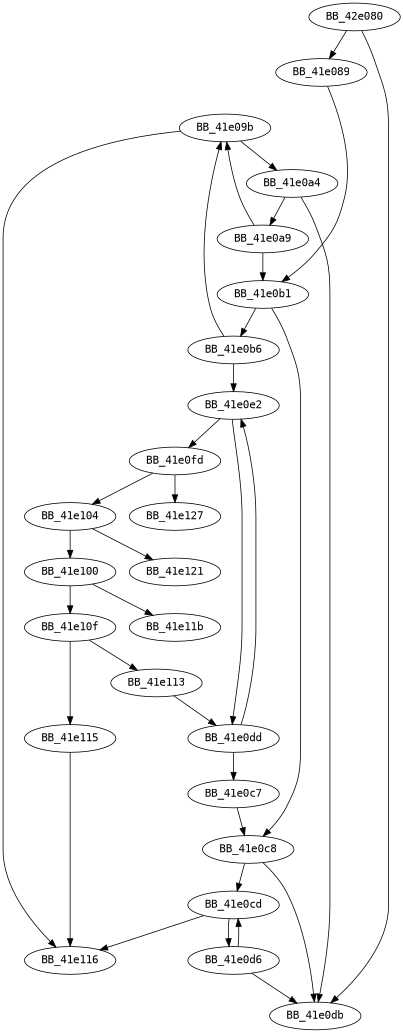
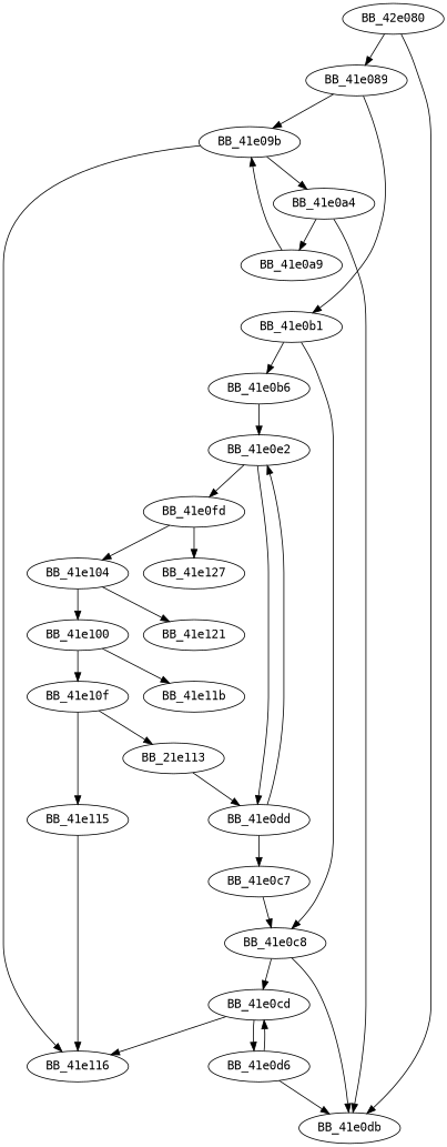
  digraph {
    fontname="DejaVu Sans Mono"
    node [fontname="DejaVu Sans Mono"]
    edge [fontname="DejaVu Sans Mono"]
    n1 [label=BB_42e080]
    BB_41e089
    BB_41e0db
    BB_41e09b
    BB_41e0b1
    BB_41e0a4
    BB_41e116
    BB_41e0b6
    BB_41e0c8
    BB_41e0a9
    BB_41e0e2
    BB_41e0cd
    BB_41e0dd
    BB_41e0fd
    BB_41e0d6
    BB_41e0c7
    BB_41e104
    BB_41e127
    n19 [label=BB_41e100]
    BB_41e121
    BB_41e10f
    BB_41e11b
-   BB_41e113
+   BB_41e113 [label=BB_21e113]
    BB_41e115
    n1 -> BB_41e089
    n1 -> BB_41e0db
-   BB_41e0b6 -> BB_41e09b
+   BB_41e089 -> BB_41e09b
    BB_41e089 -> BB_41e0b1
    BB_41e09b -> BB_41e0a4
    BB_41e09b -> BB_41e116
    BB_41e0b1 -> BB_41e0b6
    BB_41e0b1 -> BB_41e0c8
    BB_41e0a4 -> BB_41e0db
    BB_41e0a4 -> BB_41e0a9
    BB_41e0b6 -> BB_41e0e2
    BB_41e0c8 -> BB_41e0db
    BB_41e0c8 -> BB_41e0cd
    BB_41e0a9 -> BB_41e09b
-   BB_41e0a9 -> BB_41e0b1
    BB_41e0e2 -> BB_41e0dd
    BB_41e0e2 -> BB_41e0fd
    BB_41e0cd -> BB_41e116
    BB_41e0cd -> BB_41e0d6
    BB_41e0dd -> BB_41e0e2
    BB_41e0dd -> BB_41e0c7
    BB_41e0fd -> BB_41e104
    BB_41e0fd -> BB_41e127
    BB_41e0d6 -> BB_41e0db
    BB_41e0d6 -> BB_41e0cd
    BB_41e0c7 -> BB_41e0c8
    BB_41e104 -> n19
    BB_41e104 -> BB_41e121
    n19 -> BB_41e10f
    n19 -> BB_41e11b
    BB_41e10f -> BB_41e113
    BB_41e10f -> BB_41e115
    BB_41e113 -> BB_41e0dd
    BB_41e115 -> BB_41e116
  }
